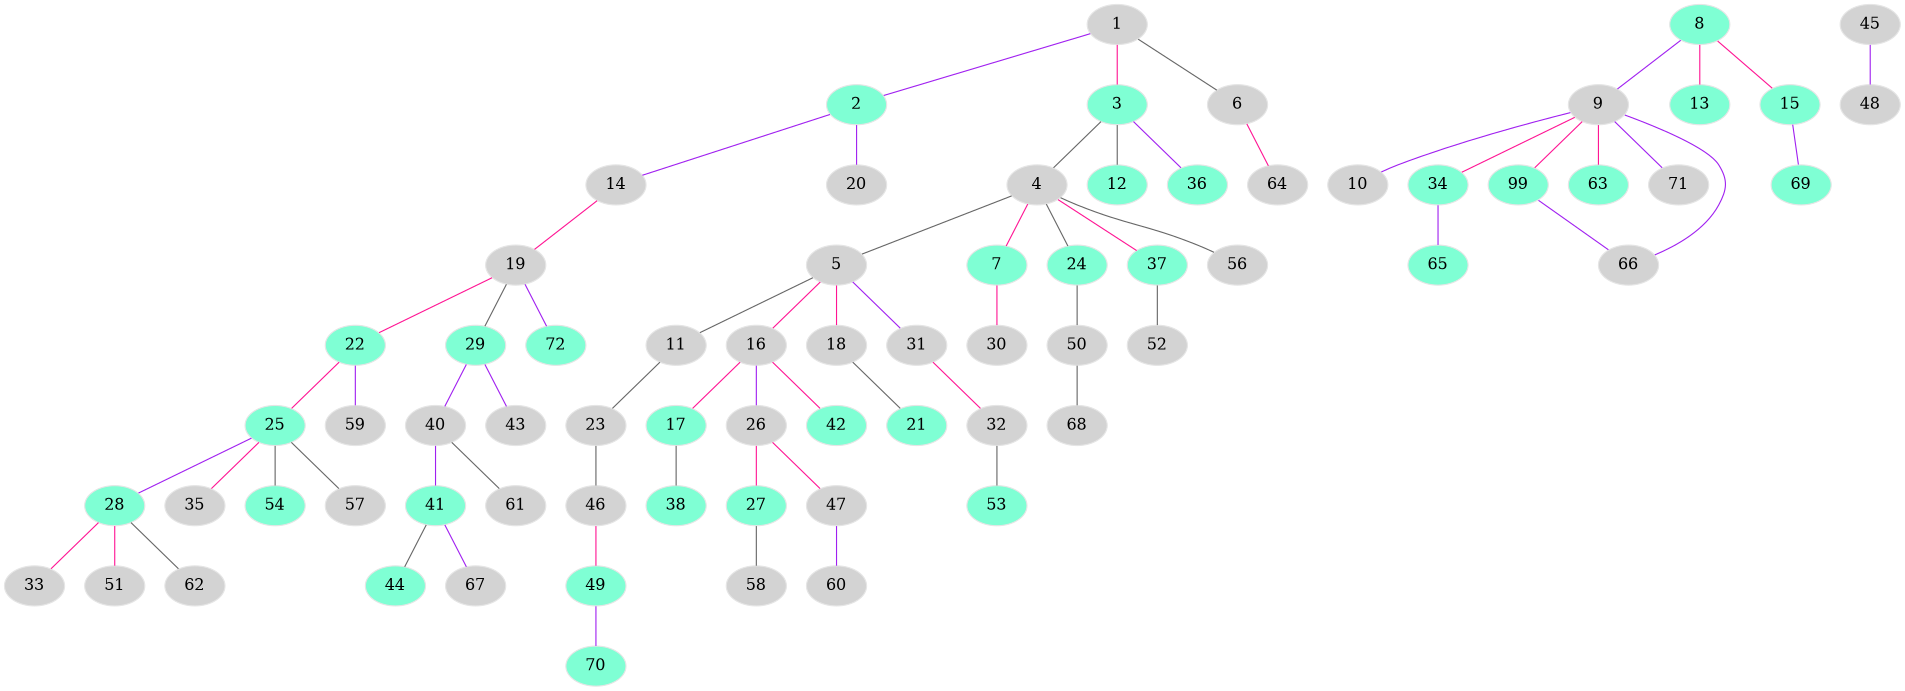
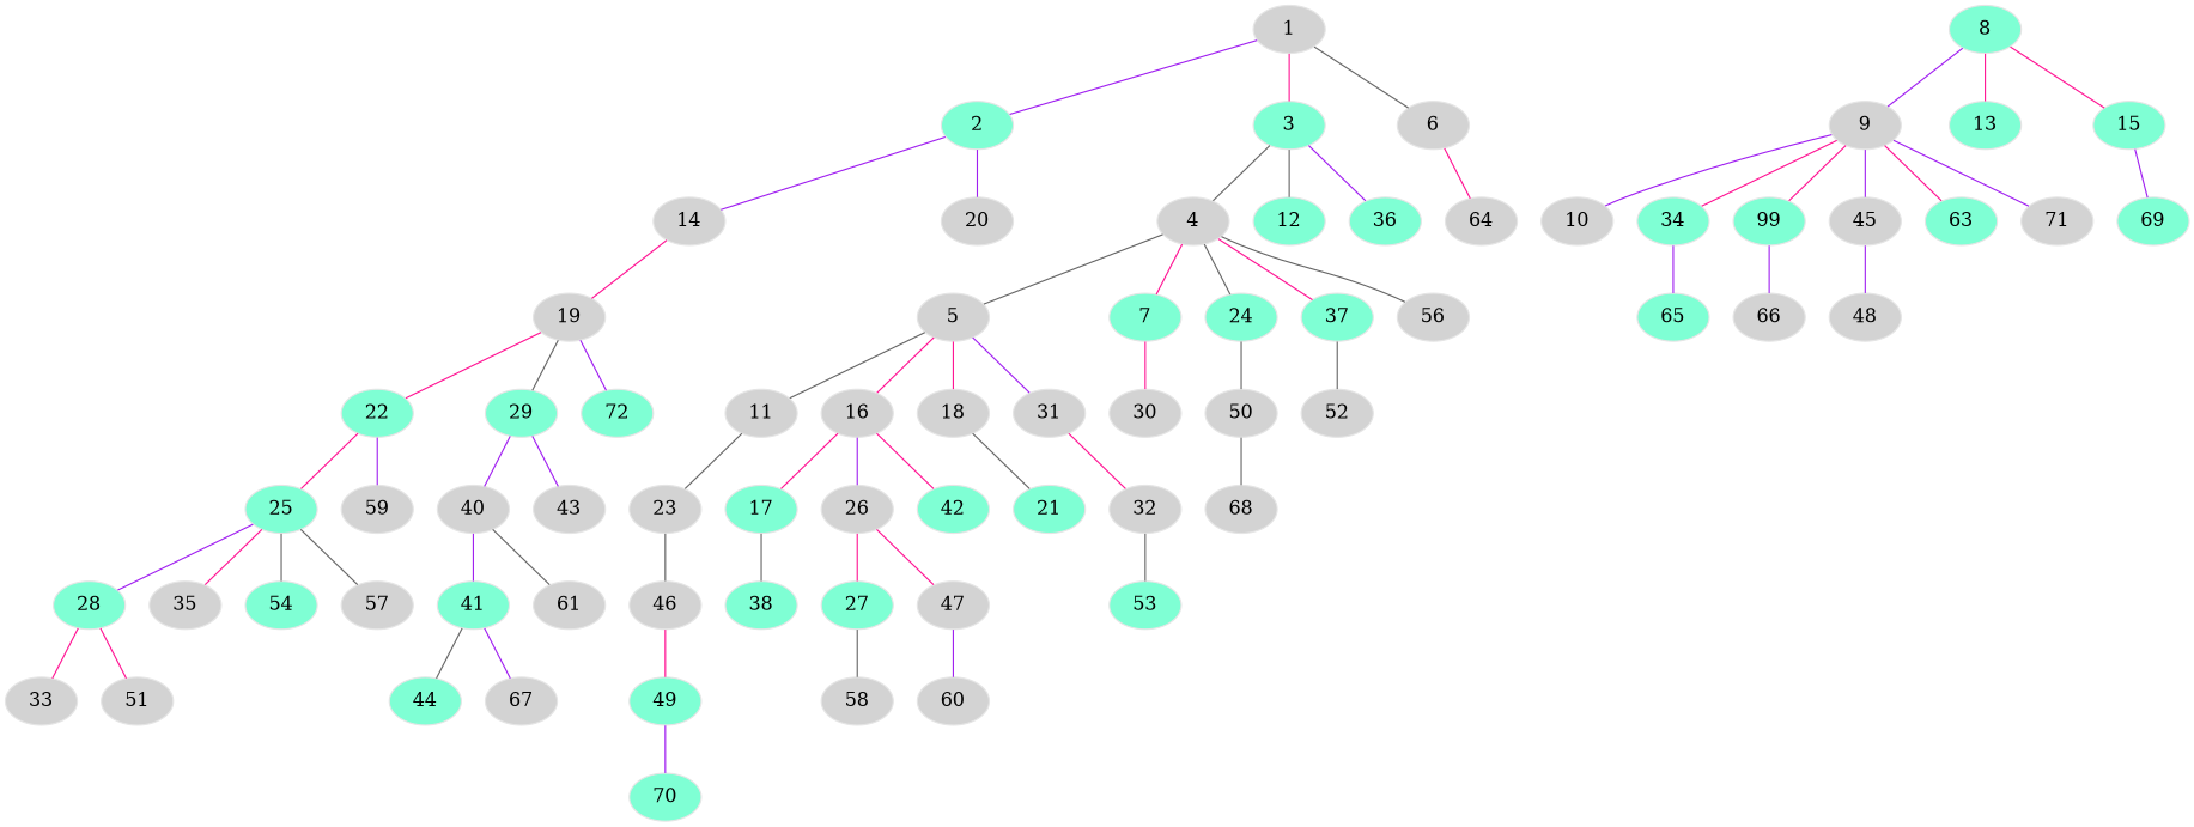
  graph {
    node [color=gray90 fillcolor=lightgrey style=filled]
    edge [color=deeppink]
    2 [fillcolor=aquamarine]
    1
    3 [fillcolor=aquamarine]
    6
    14
    20
    4
    12 [fillcolor=aquamarine]
    36 [fillcolor=aquamarine]
    64
    19
    5
    7 [fillcolor=aquamarine]
    24 [fillcolor=aquamarine]
    37 [fillcolor=aquamarine]
    56
    11
    16
    18
    31
    30
    50
    52
    8 [fillcolor=aquamarine]
    9
    13 [fillcolor=aquamarine]
    15 [fillcolor=aquamarine]
    23
    17 [fillcolor=aquamarine]
    26
    42 [fillcolor=aquamarine]
    21 [fillcolor=aquamarine]
    32
    10
    34 [fillcolor=aquamarine]
    n36 [fillcolor=aquamarine label=99]
    45
    63 [fillcolor=aquamarine]
    71
    69 [fillcolor=aquamarine]
    65 [fillcolor=aquamarine]
    66
    48
    46
    22 [fillcolor=aquamarine]
    29 [fillcolor=aquamarine]
    72 [fillcolor=aquamarine]
    38 [fillcolor=aquamarine]
    27 [fillcolor=aquamarine]
    47
    25 [fillcolor=aquamarine]
    59
    40
    43
    28 [fillcolor=aquamarine]
    35
    54 [fillcolor=aquamarine]
    57
    49 [fillcolor=aquamarine]
    68
    33
    51
-   62
    58
    60
    41 [fillcolor=aquamarine]
    61
    53 [fillcolor=aquamarine]
    44 [fillcolor=aquamarine]
    67
    70 [fillcolor=aquamarine]
    2 -- 14 [color=purple]
    2 -- 20 [color=purple]
    1 -- 2 [color=purple]
    1 -- 3
    1 -- 6 [color=gray40]
    3 -- 4 [color=gray40]
    3 -- 12 [color=gray40]
    3 -- 36 [color=purple]
    6 -- 64
    14 -- 19
    4 -- 5 [color=gray40]
    4 -- 7
    4 -- 24 [color=gray40]
    4 -- 37
    4 -- 56 [color=gray40]
    19 -- 22
    19 -- 29 [color=gray40]
    19 -- 72 [color=purple]
    5 -- 11 [color=gray40]
    5 -- 16
    5 -- 18
    5 -- 31 [color=purple]
    7 -- 30
    24 -- 50 [color=gray40]
    37 -- 52 [color=gray40]
    11 -- 23 [color=gray40]
    16 -- 17
    16 -- 26 [color=purple]
    16 -- 42
    18 -- 21 [color=gray40]
    31 -- 32
    50 -- 68 [color=gray40]
    8 -- 9 [color=purple]
    8 -- 13
    8 -- 15
    9 -- 10 [color=purple]
    9 -- 34
    9 -- n36
-   9 -- 66 [color=purple]
+   9 -- 45 [color=purple]
    9 -- 63
    9 -- 71 [color=purple]
    15 -- 69 [color=purple]
    23 -- 46 [color=gray40]
    17 -- 38 [color=gray40]
    26 -- 27
    26 -- 47
    32 -- 53 [color=gray40]
    34 -- 65 [color=purple]
    n36 -- 66 [color=purple]
    45 -- 48 [color=purple]
    46 -- 49
    22 -- 25
    22 -- 59 [color=purple]
    29 -- 40 [color=purple]
    29 -- 43 [color=purple]
    27 -- 58 [color=gray40]
    47 -- 60 [color=purple]
    25 -- 28 [color=purple]
    25 -- 35
    25 -- 54 [color=gray40]
    25 -- 57 [color=gray40]
    40 -- 41 [color=purple]
    40 -- 61 [color=gray40]
    28 -- 33
    28 -- 51
-   28 -- 62 [color=gray40]
    49 -- 70 [color=purple]
    41 -- 44 [color=gray40]
    41 -- 67 [color=purple]
  }
